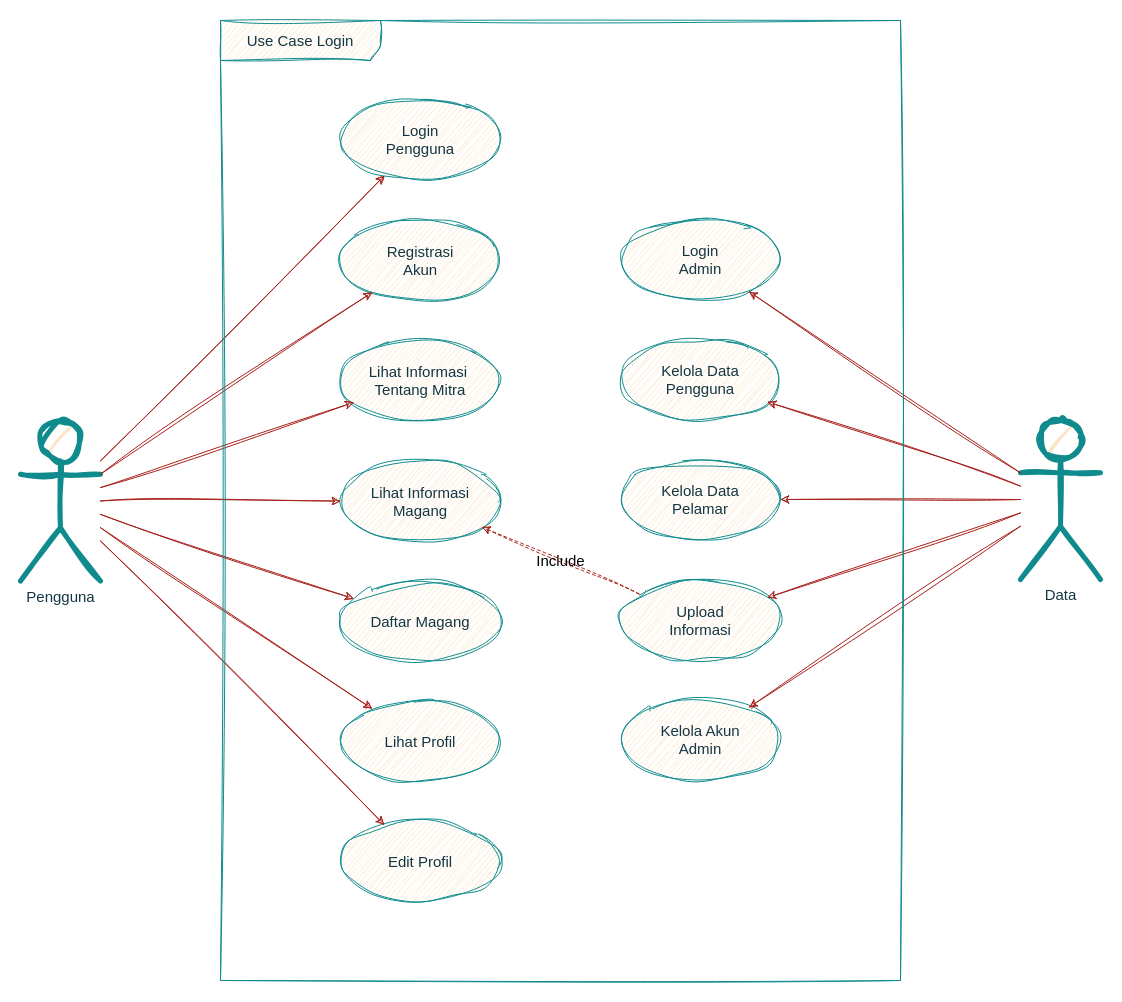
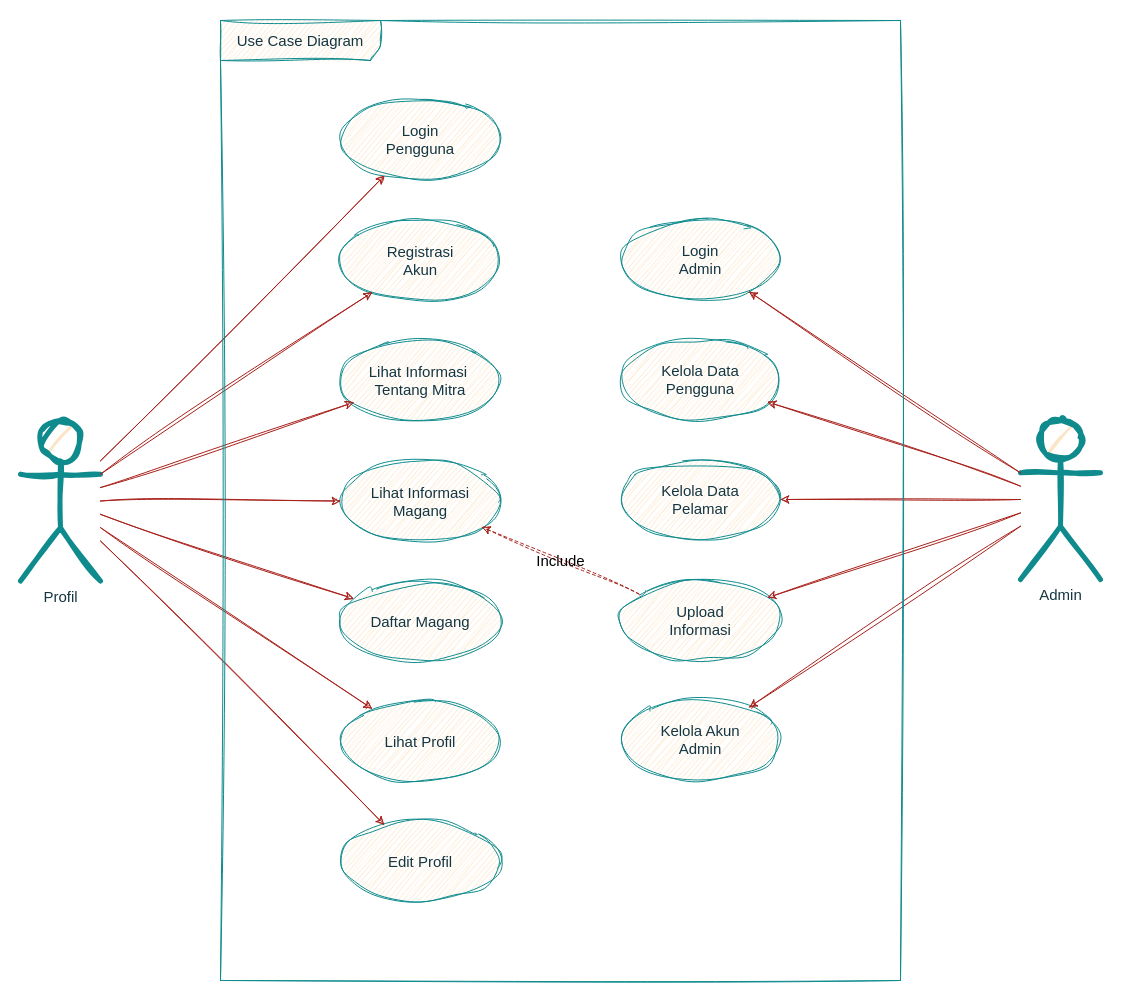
  <mxCell id="0" />
  <mxCell id="1" parent="0" />
- <mxCell id="2" value="&lt;font style=&quot;font-size: 15px;&quot;&gt;Pengguna&lt;/font&gt;" style="shape=umlActor;verticalLabelPosition=bottom;verticalAlign=top;html=1;outlineConnect=0;strokeWidth=5;fillColor=#FAE5C7;strokeColor=#0F8B8D;rounded=0;sketch=1;curveFitting=1;jiggle=2;labelBackgroundColor=none;fontColor=#143642;" parent="1" vertex="1"><mxGeometry x="20" y="420.5" width="80" height="160" as="geometry" /></mxCell>
- <mxCell id="3" value="&lt;font style=&quot;font-size: 15px;&quot;&gt;Data&lt;/font&gt;" style="shape=umlActor;verticalLabelPosition=bottom;verticalAlign=top;html=1;outlineConnect=0;strokeWidth=5;fillColor=#FAE5C7;strokeColor=#0F8B8D;rounded=0;sketch=1;curveFitting=1;jiggle=2;labelBackgroundColor=none;fontColor=#143642;" parent="1" vertex="1"><mxGeometry x="1020" y="419" width="80" height="160" as="geometry" /></mxCell>
+ <mxCell id="2" value="&lt;font style=&quot;font-size: 15px;&quot;&gt;Profil&lt;/font&gt;" style="shape=umlActor;verticalLabelPosition=bottom;verticalAlign=top;html=1;outlineConnect=0;strokeWidth=5;fillColor=#FAE5C7;strokeColor=#0F8B8D;rounded=0;sketch=1;curveFitting=1;jiggle=2;labelBackgroundColor=none;fontColor=#143642;" parent="1" vertex="1"><mxGeometry x="20" y="420.5" width="80" height="160" as="geometry" /></mxCell>
+ <mxCell id="3" value="&lt;font style=&quot;font-size: 15px;&quot;&gt;Admin&lt;/font&gt;" style="shape=umlActor;verticalLabelPosition=bottom;verticalAlign=top;html=1;outlineConnect=0;strokeWidth=5;fillColor=#FAE5C7;strokeColor=#0F8B8D;rounded=0;sketch=1;curveFitting=1;jiggle=2;labelBackgroundColor=none;fontColor=#143642;" parent="1" vertex="1"><mxGeometry x="1020" y="419" width="80" height="160" as="geometry" /></mxCell>
  <mxCell id="4" value="Login&lt;div style=&quot;font-size: 15px;&quot;&gt;Pengguna&lt;/div&gt;" style="ellipse;whiteSpace=wrap;html=1;strokeWidth=1;fontSize=15;fillColor=#FAE5C7;strokeColor=#0F8B8D;rounded=0;sketch=1;curveFitting=1;jiggle=2;labelBackgroundColor=none;fontColor=#143642;" parent="1" vertex="1"><mxGeometry x="340" y="98.5" width="160" height="81" as="geometry" /></mxCell>
  <mxCell id="5" value="Lihat Informasi&amp;nbsp;&lt;div&gt;Tentang Mitra&lt;/div&gt;" style="ellipse;whiteSpace=wrap;html=1;strokeWidth=1;fontSize=15;fillColor=#FAE5C7;strokeColor=#0F8B8D;rounded=0;sketch=1;curveFitting=1;jiggle=2;labelBackgroundColor=none;fontColor=#143642;" parent="1" vertex="1"><mxGeometry x="340" y="339" width="160" height="81" as="geometry" /></mxCell>
  <mxCell id="6" value="Lihat Informasi&lt;div&gt;&lt;span style=&quot;background-color: initial;&quot;&gt;Magang&lt;/span&gt;&lt;/div&gt;" style="ellipse;whiteSpace=wrap;html=1;strokeWidth=1;fontSize=15;fillColor=#FAE5C7;strokeColor=#0F8B8D;rounded=0;sketch=1;curveFitting=1;jiggle=2;labelBackgroundColor=none;fontColor=#143642;" parent="1" vertex="1"><mxGeometry x="340" y="460" width="160" height="81" as="geometry" /></mxCell>
  <mxCell id="7" value="Registrasi&lt;div&gt;Akun&lt;/div&gt;" style="ellipse;whiteSpace=wrap;html=1;strokeWidth=1;fontSize=15;fillColor=#FAE5C7;strokeColor=#0F8B8D;rounded=0;sketch=1;curveFitting=1;jiggle=2;labelBackgroundColor=none;fontColor=#143642;" parent="1" vertex="1"><mxGeometry x="340" y="219" width="160" height="81" as="geometry" /></mxCell>
  <mxCell id="8" value="Lihat Profil" style="ellipse;whiteSpace=wrap;html=1;strokeWidth=1;fontSize=15;fillColor=#FAE5C7;strokeColor=#0F8B8D;rounded=0;sketch=1;curveFitting=1;jiggle=2;labelBackgroundColor=none;fontColor=#143642;" parent="1" vertex="1"><mxGeometry x="340" y="700" width="160" height="81" as="geometry" /></mxCell>
  <mxCell id="9" value="Daftar Magang" style="ellipse;whiteSpace=wrap;html=1;strokeWidth=1;fontSize=15;fillColor=#FAE5C7;strokeColor=#0F8B8D;rounded=0;sketch=1;curveFitting=1;jiggle=2;labelBackgroundColor=none;fontColor=#143642;" parent="1" vertex="1"><mxGeometry x="340" y="580" width="160" height="81" as="geometry" /></mxCell>
  <mxCell id="10" value="Login&lt;div style=&quot;font-size: 15px;&quot;&gt;Admin&lt;/div&gt;" style="ellipse;whiteSpace=wrap;html=1;strokeWidth=1;fontSize=15;fillColor=#FAE5C7;strokeColor=#0F8B8D;rounded=0;sketch=1;curveFitting=1;jiggle=2;labelBackgroundColor=none;fontColor=#143642;" parent="1" vertex="1"><mxGeometry x="620" y="218.25" width="160" height="81" as="geometry" /></mxCell>
  <mxCell id="11" value="Edit Profil" style="ellipse;whiteSpace=wrap;html=1;strokeWidth=1;fontSize=15;fillColor=#FAE5C7;strokeColor=#0F8B8D;rounded=0;sketch=1;curveFitting=1;jiggle=2;labelBackgroundColor=none;fontColor=#143642;" parent="1" vertex="1"><mxGeometry x="340" y="820" width="160" height="81" as="geometry" /></mxCell>
  <mxCell id="12" value="Kelola Data&lt;div&gt;Pengguna&lt;/div&gt;" style="ellipse;whiteSpace=wrap;html=1;strokeWidth=1;fontSize=15;fillColor=#FAE5C7;strokeColor=#0F8B8D;rounded=0;sketch=1;curveFitting=1;jiggle=2;labelBackgroundColor=none;fontColor=#143642;" parent="1" vertex="1"><mxGeometry x="620" y="338.75" width="160" height="81" as="geometry" /></mxCell>
  <mxCell id="13" value="Kelola Data&lt;div&gt;Pelamar&lt;/div&gt;" style="ellipse;whiteSpace=wrap;html=1;strokeWidth=1;fontSize=15;fillColor=#FAE5C7;strokeColor=#0F8B8D;rounded=0;sketch=1;curveFitting=1;jiggle=2;labelBackgroundColor=none;fontColor=#143642;" parent="1" vertex="1"><mxGeometry x="620" y="458.5" width="160" height="81" as="geometry" /></mxCell>
  <mxCell id="14" value="Upload&lt;div&gt;Informasi&lt;/div&gt;" style="ellipse;whiteSpace=wrap;html=1;strokeWidth=1;fontSize=15;fillColor=#FAE5C7;strokeColor=#0F8B8D;rounded=0;sketch=1;curveFitting=1;jiggle=2;labelBackgroundColor=none;fontColor=#143642;" parent="1" vertex="1"><mxGeometry x="620" y="579" width="160" height="81" as="geometry" /></mxCell>
  <mxCell id="15" value="Kelola Akun&lt;div&gt;Admin&lt;/div&gt;" style="ellipse;whiteSpace=wrap;html=1;strokeWidth=1;fontSize=15;fillColor=#FAE5C7;strokeColor=#0F8B8D;rounded=0;sketch=1;curveFitting=1;jiggle=2;labelBackgroundColor=none;fontColor=#143642;" parent="1" vertex="1"><mxGeometry x="620" y="698.75" width="160" height="81" as="geometry" /></mxCell>
  <mxCell id="16" value="" style="endArrow=classic;html=1;rounded=0;strokeWidth=1;fillColor=#FAE5C7;strokeColor=#A8201A;sketch=1;curveFitting=1;jiggle=2;labelBackgroundColor=none;fontColor=default;" parent="1" source="3" target="10" edge="1"><mxGeometry width="50" height="50" relative="1" as="geometry"><mxPoint x="590" y="460" as="sourcePoint" /><mxPoint x="640" y="410" as="targetPoint" /></mxGeometry></mxCell>
  <mxCell id="17" value="" style="endArrow=classic;html=1;rounded=0;strokeWidth=1;fillColor=#FAE5C7;strokeColor=#A8201A;sketch=1;curveFitting=1;jiggle=2;labelBackgroundColor=none;fontColor=default;" parent="1" source="2" target="4" edge="1"><mxGeometry width="50" height="50" relative="1" as="geometry"><mxPoint x="640" y="470" as="sourcePoint" /><mxPoint x="690" y="420" as="targetPoint" /></mxGeometry></mxCell>
  <mxCell id="18" value="" style="endArrow=classic;html=1;rounded=0;strokeWidth=1;fillColor=#FAE5C7;strokeColor=#A8201A;sketch=1;curveFitting=1;jiggle=2;labelBackgroundColor=none;fontColor=default;" parent="1" source="2" target="7" edge="1"><mxGeometry width="50" height="50" relative="1" as="geometry"><mxPoint x="650" y="480" as="sourcePoint" /><mxPoint x="700" y="430" as="targetPoint" /></mxGeometry></mxCell>
  <mxCell id="19" value="" style="endArrow=classic;html=1;rounded=0;strokeWidth=1;fillColor=#FAE5C7;strokeColor=#A8201A;sketch=1;curveFitting=1;jiggle=2;labelBackgroundColor=none;fontColor=default;" parent="1" source="2" target="5" edge="1"><mxGeometry width="50" height="50" relative="1" as="geometry"><mxPoint x="660" y="490" as="sourcePoint" /><mxPoint x="710" y="440" as="targetPoint" /></mxGeometry></mxCell>
  <mxCell id="20" value="" style="endArrow=classic;html=1;rounded=0;strokeWidth=1;fillColor=#FAE5C7;strokeColor=#A8201A;sketch=1;curveFitting=1;jiggle=2;labelBackgroundColor=none;fontColor=default;" parent="1" source="2" target="6" edge="1"><mxGeometry width="50" height="50" relative="1" as="geometry"><mxPoint x="670" y="500" as="sourcePoint" /><mxPoint x="720" y="450" as="targetPoint" /></mxGeometry></mxCell>
  <mxCell id="21" value="" style="endArrow=classic;html=1;rounded=0;strokeWidth=1;fillColor=#FAE5C7;strokeColor=#A8201A;sketch=1;curveFitting=1;jiggle=2;labelBackgroundColor=none;fontColor=default;" parent="1" source="2" target="9" edge="1"><mxGeometry width="50" height="50" relative="1" as="geometry"><mxPoint x="680" y="510" as="sourcePoint" /><mxPoint x="730" y="460" as="targetPoint" /></mxGeometry></mxCell>
  <mxCell id="22" value="" style="endArrow=classic;html=1;rounded=0;strokeWidth=1;fillColor=#FAE5C7;strokeColor=#A8201A;sketch=1;curveFitting=1;jiggle=2;labelBackgroundColor=none;fontColor=default;" parent="1" source="2" target="8" edge="1"><mxGeometry width="50" height="50" relative="1" as="geometry"><mxPoint x="690" y="520" as="sourcePoint" /><mxPoint x="740" y="470" as="targetPoint" /></mxGeometry></mxCell>
  <mxCell id="23" value="" style="endArrow=classic;html=1;rounded=0;strokeWidth=1;fillColor=#FAE5C7;strokeColor=#A8201A;sketch=1;curveFitting=1;jiggle=2;labelBackgroundColor=none;fontColor=default;" parent="1" source="2" target="11" edge="1"><mxGeometry width="50" height="50" relative="1" as="geometry"><mxPoint x="700" y="530" as="sourcePoint" /><mxPoint x="750" y="480" as="targetPoint" /></mxGeometry></mxCell>
  <mxCell id="24" value="" style="endArrow=classic;html=1;rounded=0;strokeWidth=1;fillColor=#FAE5C7;strokeColor=#A8201A;sketch=1;curveFitting=1;jiggle=2;labelBackgroundColor=none;fontColor=default;" parent="1" source="3" target="12" edge="1"><mxGeometry width="50" height="50" relative="1" as="geometry"><mxPoint x="670" y="540" as="sourcePoint" /><mxPoint x="720" y="490" as="targetPoint" /></mxGeometry></mxCell>
  <mxCell id="25" value="" style="endArrow=classic;html=1;rounded=0;strokeWidth=1;fillColor=#FAE5C7;strokeColor=#A8201A;sketch=1;curveFitting=1;jiggle=2;labelBackgroundColor=none;fontColor=default;" parent="1" source="3" target="14" edge="1"><mxGeometry width="50" height="50" relative="1" as="geometry"><mxPoint x="680" y="550" as="sourcePoint" /><mxPoint x="730" y="500" as="targetPoint" /></mxGeometry></mxCell>
  <mxCell id="26" value="" style="endArrow=classic;html=1;rounded=0;strokeWidth=1;fillColor=#FAE5C7;strokeColor=#A8201A;sketch=1;curveFitting=1;jiggle=2;labelBackgroundColor=none;fontColor=default;" parent="1" source="3" target="13" edge="1"><mxGeometry width="50" height="50" relative="1" as="geometry"><mxPoint x="690" y="560" as="sourcePoint" /><mxPoint x="740" y="510" as="targetPoint" /></mxGeometry></mxCell>
  <mxCell id="27" value="" style="endArrow=classic;html=1;rounded=0;strokeWidth=1;fillColor=#FAE5C7;strokeColor=#A8201A;sketch=1;curveFitting=1;jiggle=2;labelBackgroundColor=none;fontColor=default;" parent="1" source="3" target="15" edge="1"><mxGeometry width="50" height="50" relative="1" as="geometry"><mxPoint x="700" y="570" as="sourcePoint" /><mxPoint x="750" y="520" as="targetPoint" /></mxGeometry></mxCell>
  <mxCell id="28" value="&lt;font style=&quot;font-size: 15px;&quot;&gt;Include&lt;/font&gt;" style="endArrow=classic;html=1;rounded=0;strokeWidth=1;dashed=1;fillColor=#FAE5C7;strokeColor=#A8201A;sketch=1;curveFitting=1;jiggle=2;labelBackgroundColor=none;fontColor=default;" parent="1" source="14" target="6" edge="1"><mxGeometry width="50" height="50" relative="1" as="geometry"><mxPoint x="550" y="570" as="sourcePoint" /><mxPoint x="520" y="490" as="targetPoint" /></mxGeometry></mxCell>
- <mxCell id="29" value="&lt;font style=&quot;font-size: 15px;&quot;&gt;Use Case Login&lt;/font&gt;" style="shape=umlFrame;whiteSpace=wrap;html=1;pointerEvents=0;recursiveResize=0;container=1;collapsible=0;width=160;height=40;strokeWidth=1;fillColor=#FAE5C7;strokeColor=#0F8B8D;rounded=0;sketch=1;curveFitting=1;jiggle=2;labelBackgroundColor=none;fontColor=#143642;" parent="1" vertex="1"><mxGeometry x="220" y="20" width="680" height="960" as="geometry" /></mxCell>
+ <mxCell id="29" value="&lt;font style=&quot;font-size: 15px;&quot;&gt;Use Case Diagram&lt;/font&gt;" style="shape=umlFrame;whiteSpace=wrap;html=1;pointerEvents=0;recursiveResize=0;container=1;collapsible=0;width=160;height=40;strokeWidth=1;fillColor=#FAE5C7;strokeColor=#0F8B8D;rounded=0;sketch=1;curveFitting=1;jiggle=2;labelBackgroundColor=none;fontColor=#143642;" parent="1" vertex="1"><mxGeometry x="220" y="20" width="680" height="960" as="geometry" /></mxCell>
